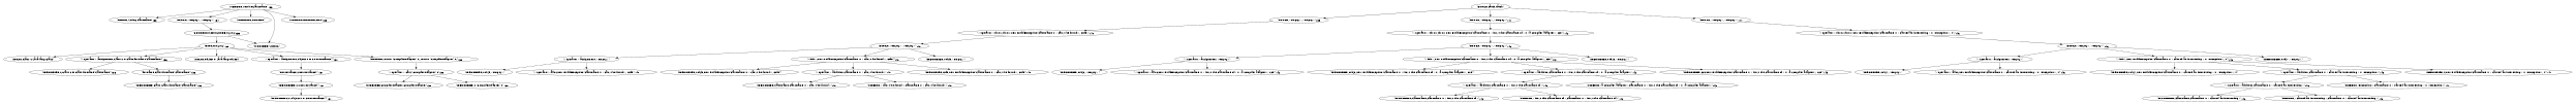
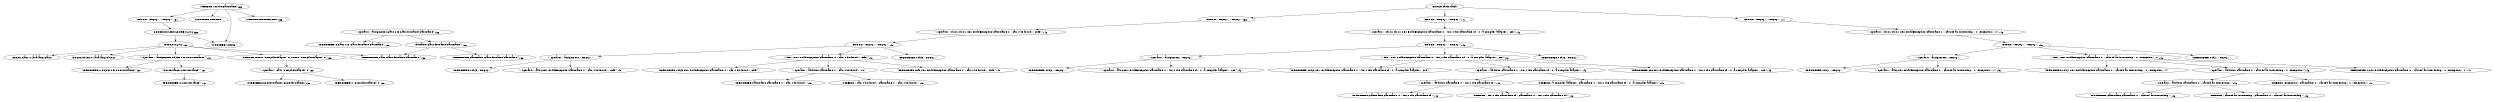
  digraph {
    n1 [label=<(METHOD,resolveClassName)<SUB>133</SUB>>]
-   n2 [label=<(PARAM,String className)<SUB>133</SUB>>]
    n3 [label=<(BLOCK,&lt;empty&gt;,&lt;empty&gt;)<SUB>134</SUB>>]
    n4 [label=<(MODIFIER,PRIVATE)>]
    n5 [label=<(MODIFIER,STATIC)>]
    n6 [label=<(METHOD_RETURN,ANY)<SUB>133</SUB>>]
    n7 [label=<(CONTROL_STRUCTURE,try,try)<SUB>635</SUB>>]
    n8 [label=<(BLOCK,try,try)<SUB>135</SUB>>]
    n9 [label=<(LOCAL,Class c: java.lang.Class)>]
    n10 [label=<(&lt;operator&gt;.assignment,Class c = Class.forName(className))<SUB>136</SUB>>]
    n11 [label=<(LOCAL,Object o: java.lang.Object)>]
    n12 [label=<(&lt;operator&gt;.assignment,Object o = c.newInstance())<SUB>137</SUB>>]
    n13 [label=<(RETURN,return (CompilerAdapter) o;,return (CompilerAdapter) o;)<SUB>138</SUB>>]
    n14 [label=<(BLOCK,catch,catch)>]
    n15 [label=<(BLOCK,&lt;empty&gt;,&lt;empty&gt;)<SUB>139</SUB>>]
    n16 [label=<(BLOCK,&lt;empty&gt;,&lt;empty&gt;)<SUB>141</SUB>>]
    n17 [label=<(BLOCK,&lt;empty&gt;,&lt;empty&gt;)<SUB>144</SUB>>]
    n18 [label=<(IDENTIFIER,c,Class c = Class.forName(className))<SUB>136</SUB>>]
    n19 [label=<(forName,Class.forName(className))<SUB>136</SUB>>]
    n20 [label=<(IDENTIFIER,o,Object o = c.newInstance())<SUB>137</SUB>>]
    n21 [label=<(newInstance,c.newInstance())<SUB>137</SUB>>]
    n22 [label=<(&lt;operator&gt;.cast,(CompilerAdapter) o)<SUB>138</SUB>>]
    n23 [label=<(IDENTIFIER,Class,Class.forName(className))<SUB>136</SUB>>]
+   n24 [label=<(IDENTIFIER,className,Class.forName(className))<SUB>136</SUB>>]
    n25 [label=<(IDENTIFIER,c,c.newInstance())<SUB>137</SUB>>]
    n26 [label=<(TYPE_REF,CompilerAdapter,CompilerAdapter)<SUB>138</SUB>>]
    n27 [label=<(IDENTIFIER,o,(CompilerAdapter) o)<SUB>138</SUB>>]
    n28 [label=<(&lt;operator&gt;.throw,throw new BuildException(className + &quot; can\'t be found.&quot;, cnfe);)<SUB>140</SUB>>]
    n29 [label=<(&lt;operator&gt;.throw,throw new BuildException(className + &quot; isn\'t the classname of &quot; + &quot;a compiler adapter.&quot;, cce);)<SUB>142</SUB>>]
    n30 [label=<(&lt;operator&gt;.throw,throw new BuildException(className + &quot; caused an interesting &quot; + &quot;exception.&quot;, t);)<SUB>146</SUB>>]
    n31 [label=<(BLOCK,&lt;empty&gt;,&lt;empty&gt;)<SUB>140</SUB>>]
    n32 [label=<(&lt;operator&gt;.assignment,&lt;empty&gt;)>]
    n33 [label=<(&lt;init&gt;,new BuildException(className + &quot; can\'t be found.&quot;, cnfe))<SUB>140</SUB>>]
    n34 [label=<(IDENTIFIER,$obj5,&lt;empty&gt;)>]
    n35 [label=<(IDENTIFIER,$obj5,&lt;empty&gt;)>]
    n36 [label=<(&lt;operator&gt;.alloc,new BuildException(className + &quot; can\'t be found.&quot;, cnfe))<SUB>140</SUB>>]
    n37 [label=<(IDENTIFIER,$obj5,new BuildException(className + &quot; can\'t be found.&quot;, cnfe))>]
    n38 [label=<(&lt;operator&gt;.addition,className + &quot; can\'t be found.&quot;)<SUB>140</SUB>>]
    n39 [label=<(IDENTIFIER,cnfe,new BuildException(className + &quot; can\'t be found.&quot;, cnfe))<SUB>140</SUB>>]
    n40 [label=<(IDENTIFIER,className,className + &quot; can\'t be found.&quot;)<SUB>140</SUB>>]
    n41 [label=<(LITERAL,&quot; can\'t be found.&quot;,className + &quot; can\'t be found.&quot;)<SUB>140</SUB>>]
    n42 [label=<(BLOCK,&lt;empty&gt;,&lt;empty&gt;)<SUB>142</SUB>>]
    n43 [label=<(&lt;operator&gt;.assignment,&lt;empty&gt;)>]
    n44 [label=<(&lt;init&gt;,new BuildException(className + &quot; isn\'t the classname of &quot; + &quot;a compiler adapter.&quot;, cce))<SUB>142</SUB>>]
    n45 [label=<(IDENTIFIER,$obj6,&lt;empty&gt;)>]
    n46 [label=<(IDENTIFIER,$obj6,&lt;empty&gt;)>]
    n47 [label=<(&lt;operator&gt;.alloc,new BuildException(className + &quot; isn\'t the classname of &quot; + &quot;a compiler adapter.&quot;, cce))<SUB>142</SUB>>]
    n48 [label=<(IDENTIFIER,$obj6,new BuildException(className + &quot; isn\'t the classname of &quot; + &quot;a compiler adapter.&quot;, cce))>]
    n49 [label=<(&lt;operator&gt;.addition,className + &quot; isn\'t the classname of &quot; + &quot;a compiler adapter.&quot;)<SUB>142</SUB>>]
    n50 [label=<(IDENTIFIER,cce,new BuildException(className + &quot; isn\'t the classname of &quot; + &quot;a compiler adapter.&quot;, cce))<SUB>143</SUB>>]
    n51 [label=<(&lt;operator&gt;.addition,className + &quot; isn\'t the classname of &quot;)<SUB>142</SUB>>]
    n52 [label=<(LITERAL,&quot;a compiler adapter.&quot;,className + &quot; isn\'t the classname of &quot; + &quot;a compiler adapter.&quot;)<SUB>143</SUB>>]
    n53 [label=<(IDENTIFIER,className,className + &quot; isn\'t the classname of &quot;)<SUB>142</SUB>>]
    n54 [label=<(LITERAL,&quot; isn\'t the classname of &quot;,className + &quot; isn\'t the classname of &quot;)<SUB>142</SUB>>]
    n55 [label=<(BLOCK,&lt;empty&gt;,&lt;empty&gt;)<SUB>146</SUB>>]
    n56 [label=<(&lt;operator&gt;.assignment,&lt;empty&gt;)>]
    n57 [label=<(&lt;init&gt;,new BuildException(className + &quot; caused an interesting &quot; + &quot;exception.&quot;, t))<SUB>146</SUB>>]
    n58 [label=<(IDENTIFIER,$obj7,&lt;empty&gt;)>]
    n59 [label=<(IDENTIFIER,$obj7,&lt;empty&gt;)>]
    n60 [label=<(&lt;operator&gt;.alloc,new BuildException(className + &quot; caused an interesting &quot; + &quot;exception.&quot;, t))<SUB>146</SUB>>]
    n61 [label=<(IDENTIFIER,$obj7,new BuildException(className + &quot; caused an interesting &quot; + &quot;exception.&quot;, t))>]
    n62 [label=<(&lt;operator&gt;.addition,className + &quot; caused an interesting &quot; + &quot;exception.&quot;)<SUB>146</SUB>>]
    n63 [label=<(IDENTIFIER,t,new BuildException(className + &quot; caused an interesting &quot; + &quot;exception.&quot;, t))<SUB>147</SUB>>]
    n64 [label=<(&lt;operator&gt;.addition,className + &quot; caused an interesting &quot;)<SUB>146</SUB>>]
    n65 [label=<(LITERAL,&quot;exception.&quot;,className + &quot; caused an interesting &quot; + &quot;exception.&quot;)<SUB>147</SUB>>]
    n66 [label=<(IDENTIFIER,className,className + &quot; caused an interesting &quot;)<SUB>146</SUB>>]
    n67 [label=<(LITERAL,&quot; caused an interesting &quot;,className + &quot; caused an interesting &quot;)<SUB>146</SUB>>]
-   n1 -> n2
    n1 -> n3
    n1 -> n4
    n1 -> n5
    n1 -> n6
    n3 -> n7
    n7 -> n5
    n7 -> n8
    n8 -> n9
-   n8 -> n10
+   n8 -> n23
    n8 -> n11
    n8 -> n12
    n8 -> n13
    n10 -> n18
    n10 -> n19
-   n25 -> n20
+   n12 -> n20
    n12 -> n21
    n13 -> n22
    n14 -> n15
    n14 -> n16
    n14 -> n17
    n15 -> n28
    n16 -> n29
    n17 -> n30
    n19 -> n23
+   n19 -> n24
    n21 -> n25
    n22 -> n26
    n22 -> n27
    n28 -> n31
    n29 -> n42
    n30 -> n55
    n31 -> n32
    n31 -> n33
    n31 -> n34
    n32 -> n35
    n32 -> n36
    n33 -> n37
    n33 -> n38
    n33 -> n39
    n38 -> n40
    n38 -> n41
    n42 -> n43
    n42 -> n44
    n42 -> n45
    n43 -> n46
    n43 -> n47
    n44 -> n48
    n44 -> n49
    n44 -> n50
    n49 -> n51
    n49 -> n52
    n51 -> n53
    n51 -> n54
    n55 -> n56
    n55 -> n57
    n55 -> n58
    n56 -> n59
    n56 -> n60
    n57 -> n61
    n57 -> n62
    n57 -> n63
    n62 -> n64
    n62 -> n65
    n64 -> n66
    n64 -> n67
  }
